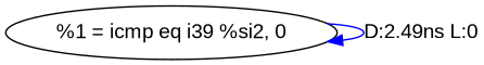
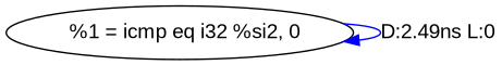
  digraph {
    fontname="Liberation Sans"
-   n1 [label="%1 = icmp eq i39 %si2, 0" fontname="Liberation Sans"]
+   n1 [label="  %1 = icmp eq i32 %si2, 0" fontname="Liberation Sans"]
    n1 -> n1 [color=blue label="D:2.49ns L:0" fontname="Liberation Sans"]
  }
